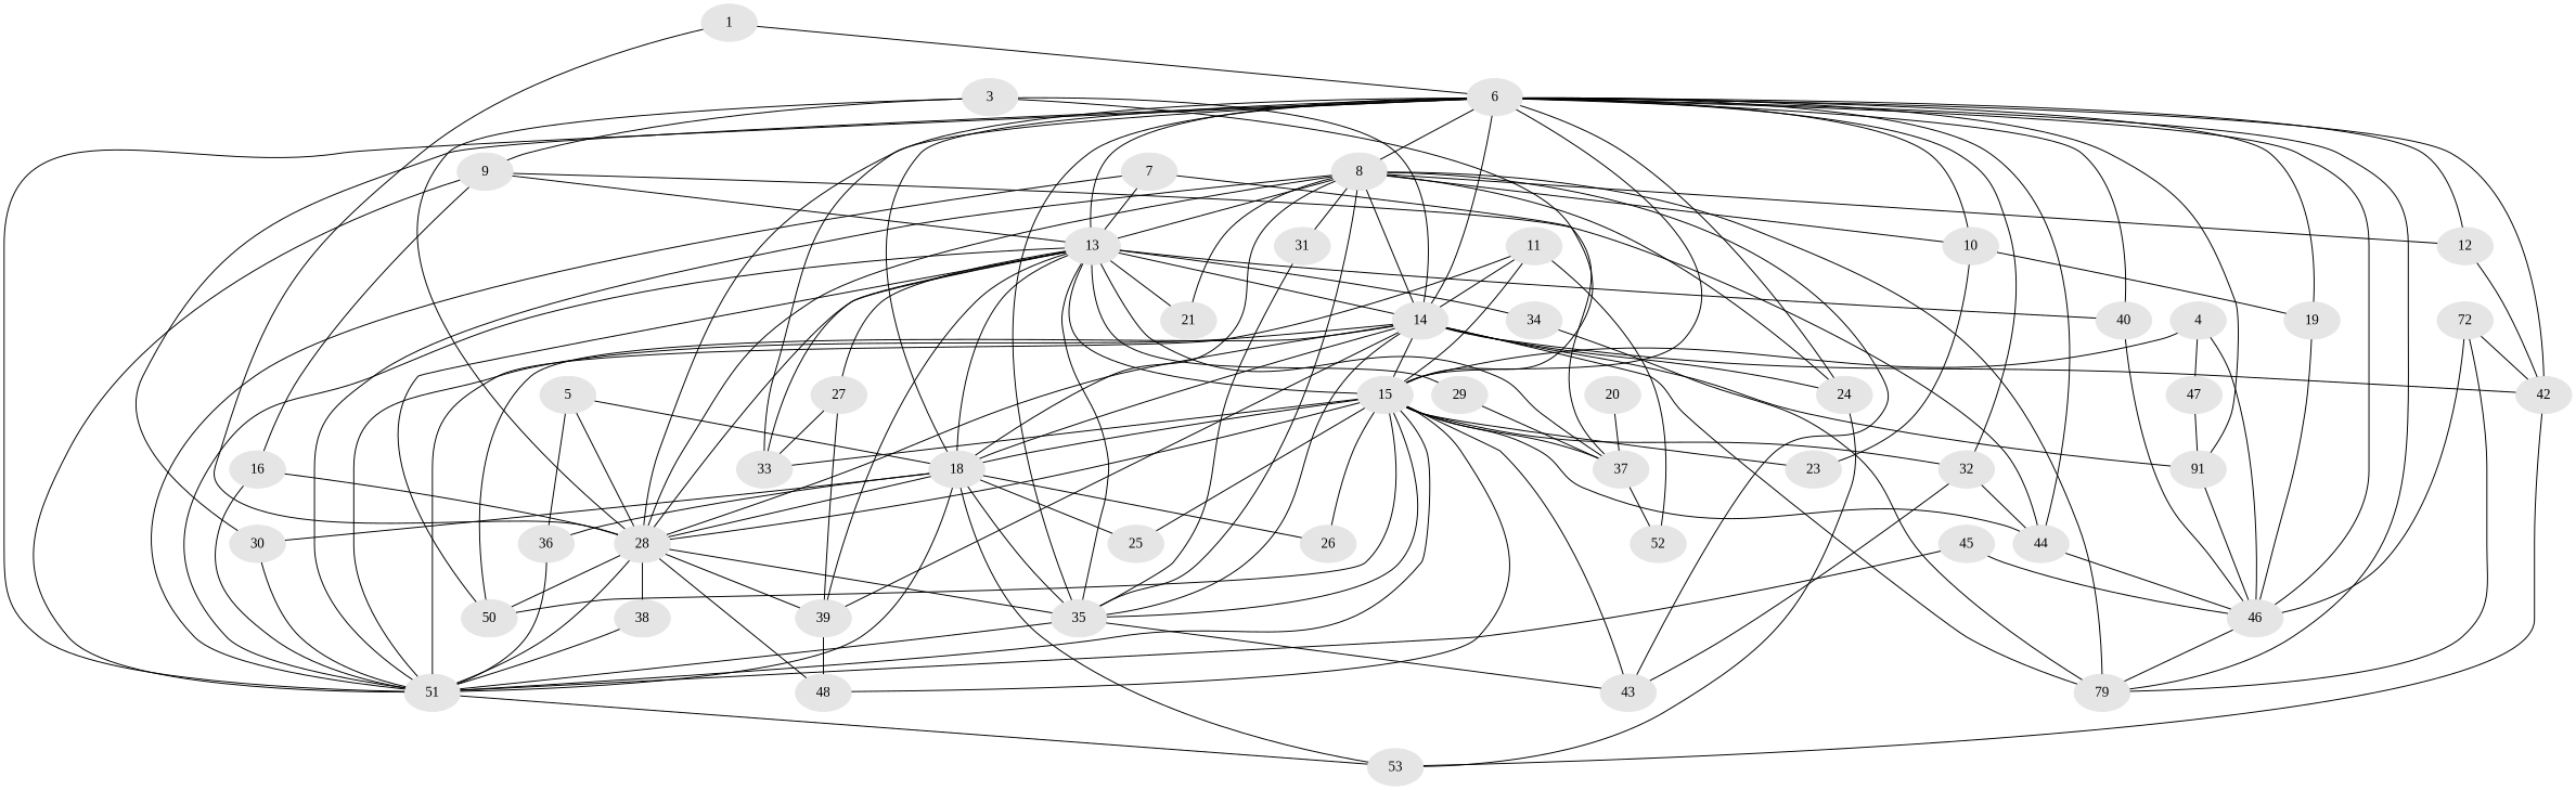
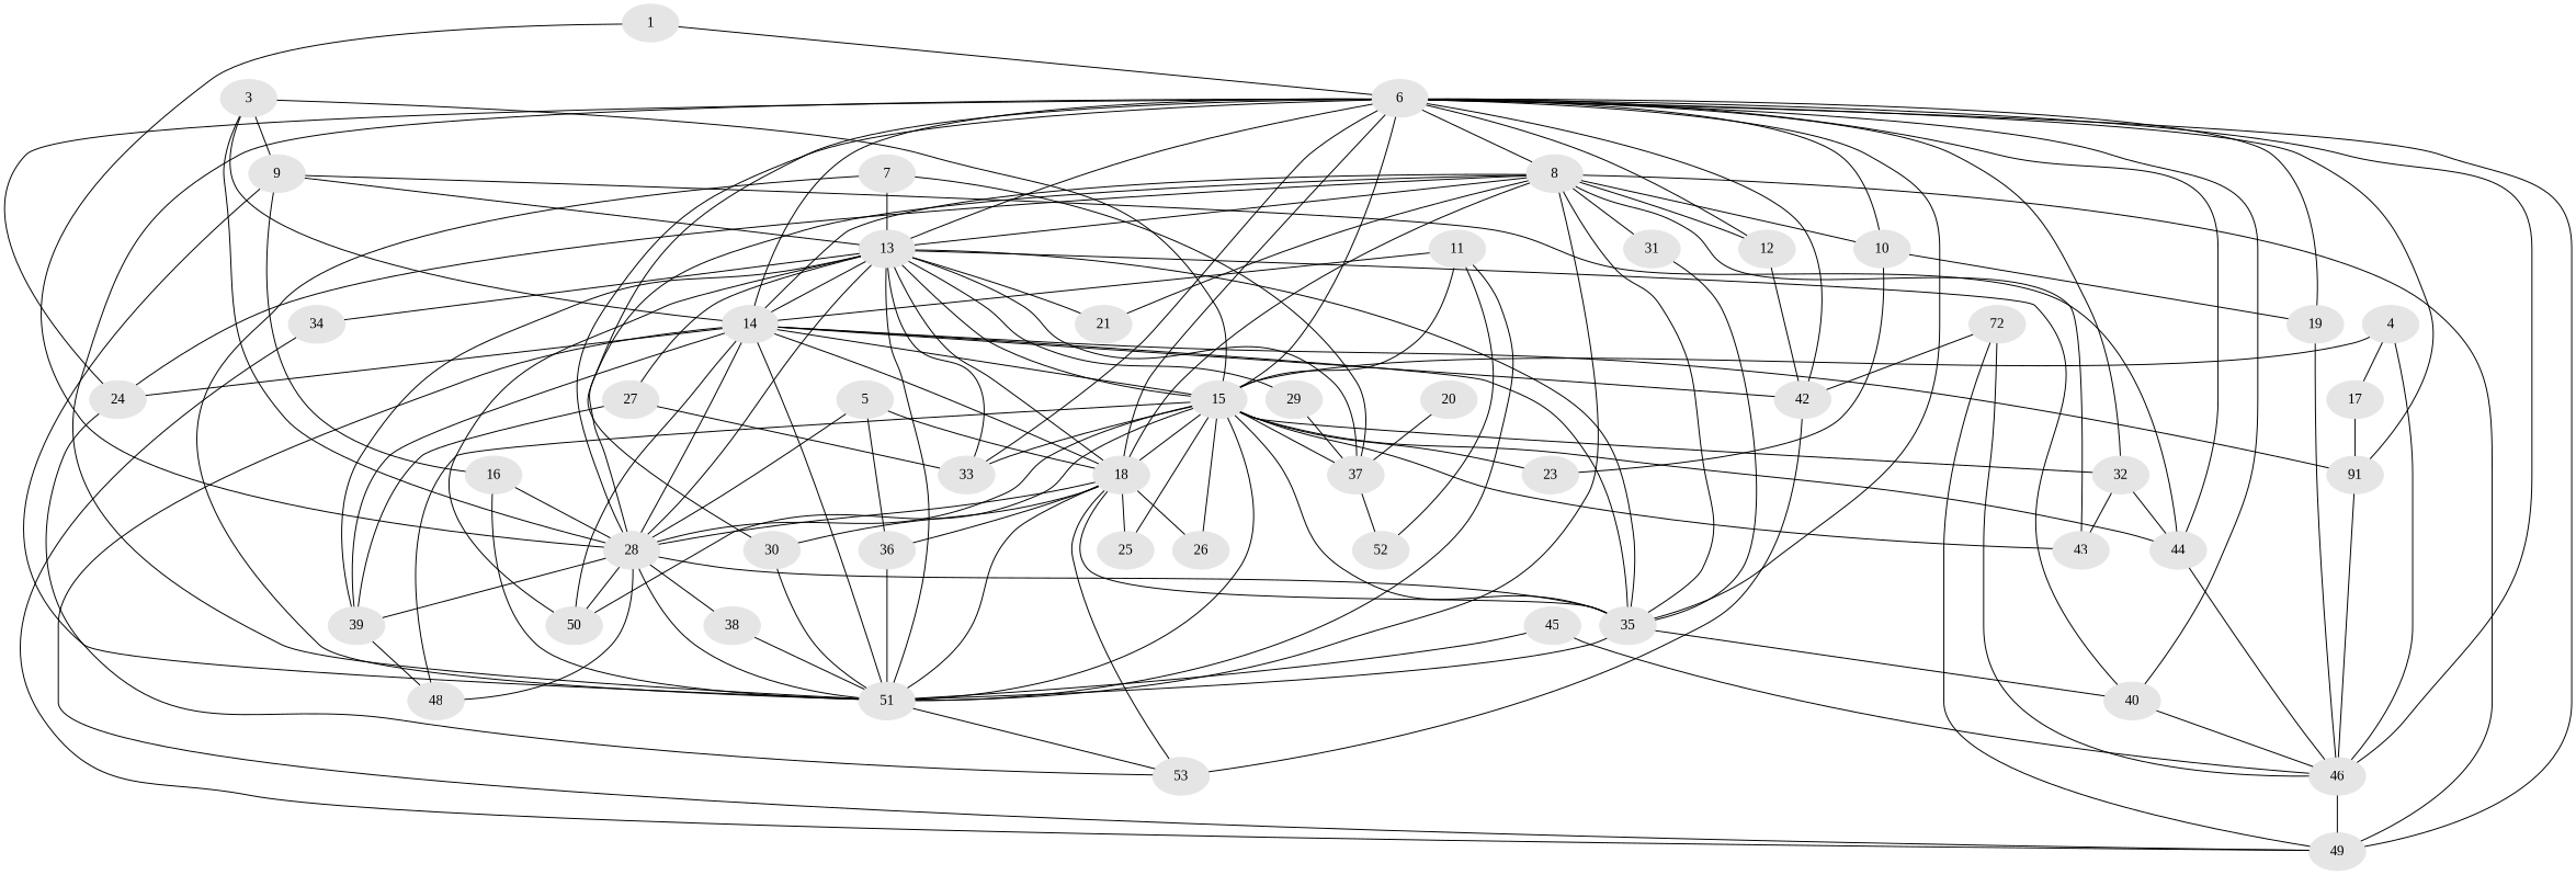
  graph {
    fontname="Liberation Serif"
    node [color=gray90 fontname="Liberation Serif" style=filled]
    edge [fontname="Liberation Serif" weight=1.0]
    1
    6
    28
    35
    14
    15
    46
    18
    8
    10
    12
    13
    19
    24
    30
    32
    33
    40
    n19 [label=91]
    42
    44
-   49 [label=79]
+   49
    51
    39
    50
    48
    38
    3
    9
    16
    37
    43
    23
    25
    26
    4
-   17 [label=47]
+   17
    5
    36
    53
    21
    31
    27
    29
    34
    7
    52
    11
    20
    n50 [label=72]
    45
    1 -- 6
    1 -- 28
    6 -- 28 [weight=2.0]
    6 -- 35 [weight=2.0]
    6 -- 14 [weight=3.0]
    6 -- 15 [weight=4.0]
    6 -- 46 [weight=3.0]
    6 -- 18 [weight=2.0]
    6 -- 8 [weight=2.0]
    6 -- 10
    6 -- 12
    6 -- 13 [weight=2.0]
    6 -- 19
    6 -- 24 [weight=2.0]
    6 -- 30
    6 -- 32
    6 -- 33
    6 -- 40
    6 -- n19
    6 -- 42
    6 -- 44
    6 -- 49
    6 -- 51 [weight=3.0]
    28 -- 35
    28 -- 51
    28 -- 39
    28 -- 50 [weight=2.0]
    28 -- 48
    28 -- 38
-   35 -- 43
+   35 -- 40
    35 -- 51 [weight=2.0]
    14 -- 28 [weight=2.0]
    14 -- 35 [weight=2.0]
    14 -- 15
    14 -- 18 [weight=3.0]
    14 -- 24
    14 -- n19
    14 -- 42
    14 -- 49
    14 -- 51
    14 -- 39
    14 -- 50
    15 -- 28
    15 -- 35
    15 -- 18
    15 -- 32
    15 -- 33
    15 -- 44
    15 -- 51 [weight=2.0]
    15 -- 50
    15 -- 48
    15 -- 37
    15 -- 43
    15 -- 23
    15 -- 25
    15 -- 26
    46 -- 49
    18 -- 28
    18 -- 35
    18 -- 30
    18 -- 51
    18 -- 25
    18 -- 26
    18 -- 36
    18 -- 53
    8 -- 28
    8 -- 35
    8 -- 14 [weight=2.0]
    8 -- 18
    8 -- 10 [weight=2.0]
    8 -- 12
    8 -- 13
    8 -- 24
    8 -- 49 [weight=2.0]
    8 -- 51
    8 -- 43
    8 -- 21
    8 -- 31 [weight=2.0]
    10 -- 19
    10 -- 23
    12 -- 42
    13 -- 28
    13 -- 35
    13 -- 14 [weight=2.0]
    13 -- 15
    13 -- 18
    13 -- 33
    13 -- 40
    13 -- 51
    13 -- 39
    13 -- 50
    13 -- 37
    13 -- 21
    13 -- 27
    13 -- 29
    13 -- 34 [weight=2.0]
    19 -- 46
    24 -- 53
    30 -- 51
    32 -- 44
    32 -- 43
    40 -- 46
    n19 -- 46
    42 -- 53
    44 -- 46
    51 -- 53
    39 -- 48
    38 -- 51
    3 -- 28
    3 -- 14
    3 -- 15
    3 -- 9
    9 -- 13
    9 -- 44
    9 -- 51
    9 -- 16
    16 -- 28
    16 -- 51
    37 -- 52
    4 -- 15 [weight=2.0]
    4 -- 46
    4 -- 17
    17 -- n19
    5 -- 28
    5 -- 18
    5 -- 36
    36 -- 51
    31 -- 35
    27 -- 33
    27 -- 39
    29 -- 37 [weight=2.0]
    34 -- 49
    7 -- 13
    7 -- 51
    7 -- 37
    11 -- 14
    11 -- 15
    11 -- 51
    11 -- 52
    20 -- 37
    n50 -- 46
    n50 -- 42
    n50 -- 49
    45 -- 46
    45 -- 51
  }
